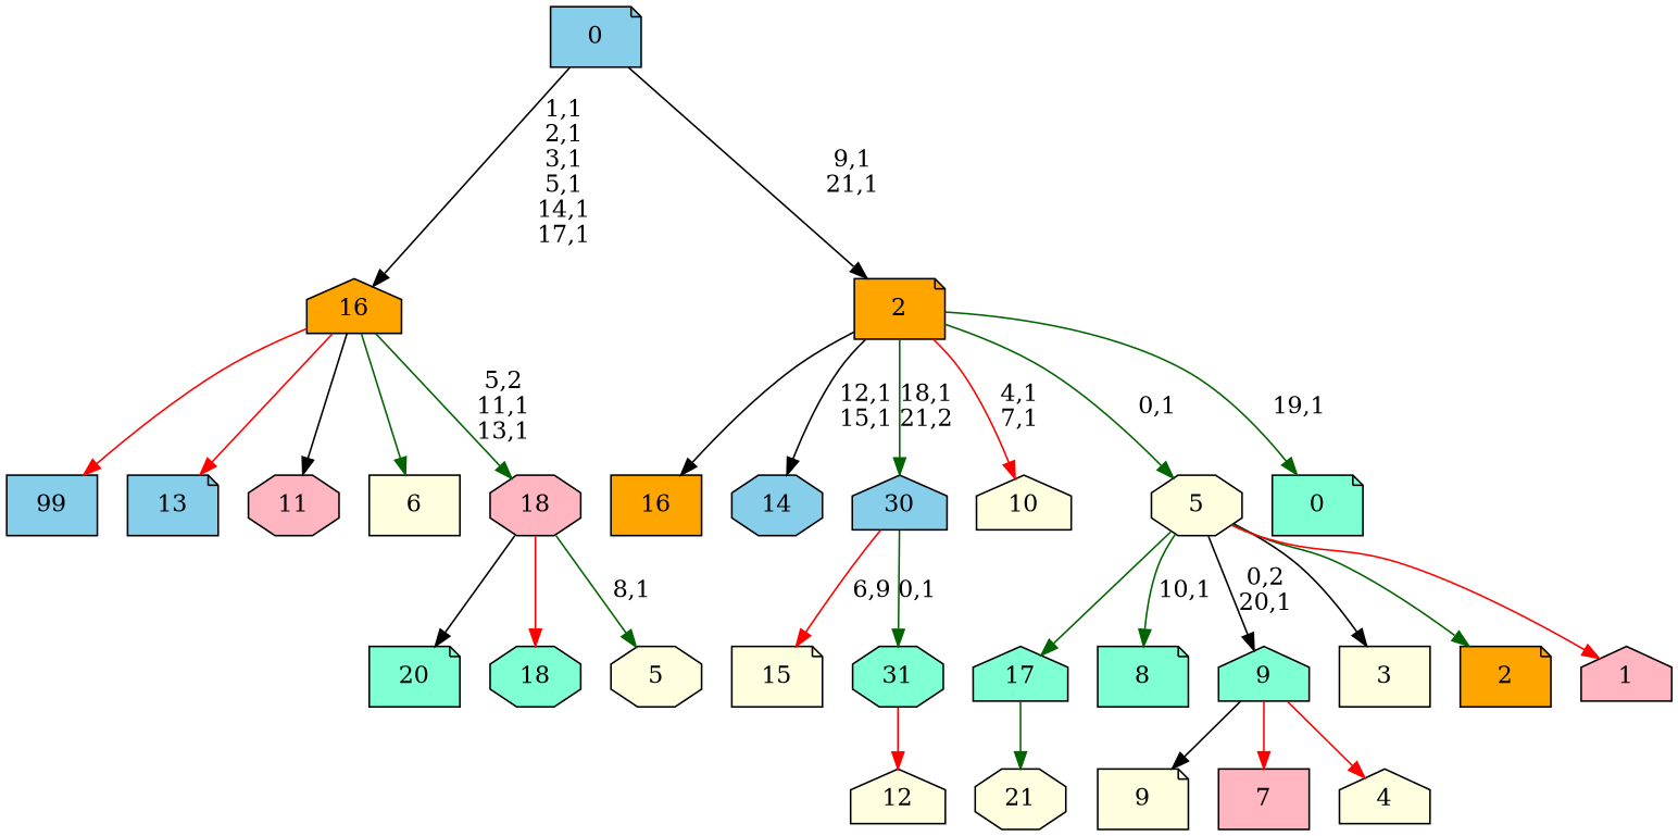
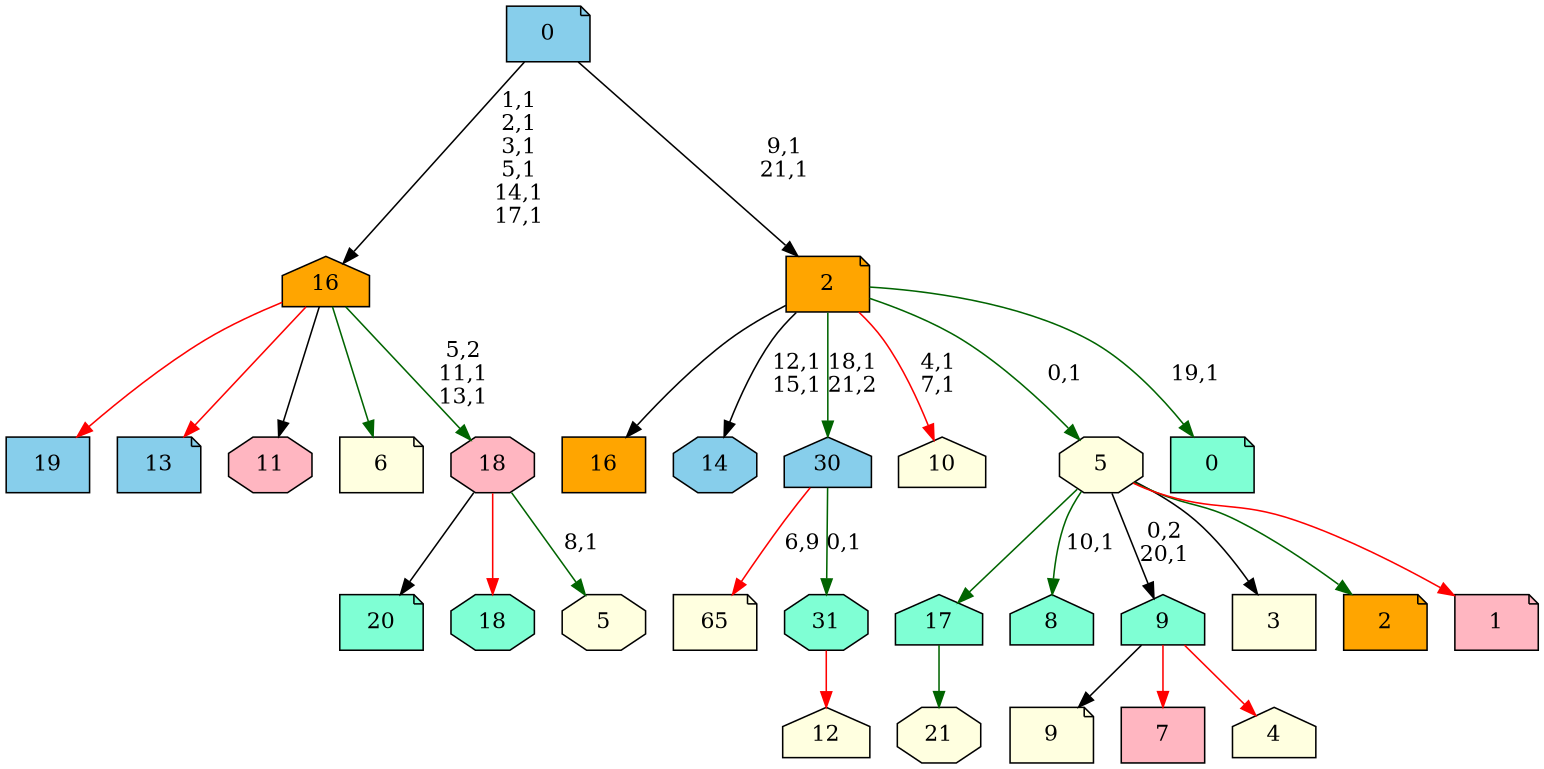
  digraph {
    node [fillcolor=lightyellow shape=note style=filled]
    edge [color=darkgreen]
    n1 [label=21 shape=octagon]
    n2 [fillcolor=aquamarine label=20]
-   n3 [fillcolor=skyblue label=99 shape=box]
+   n3 [fillcolor=skyblue label=19 shape=box]
    n4 [fillcolor=aquamarine label=18 shape=octagon]
    n5 [fillcolor=aquamarine label=17 shape=house]
    n6 [fillcolor=orange label=16 shape=box]
-   n7 [label=15]
+   n7 [label=65]
    n8 [fillcolor=skyblue label=14 shape=octagon]
    n9 [fillcolor=skyblue label=13]
    n10 [label=12 shape=house]
    31 [fillcolor=aquamarine shape=octagon]
    30 [fillcolor=skyblue shape=house]
    n13 [fillcolor=lightpink label=11 shape=octagon]
    n14 [label=10 shape=house]
    n15 [label=9]
-   n16 [fillcolor=aquamarine label=8]
+   n16 [fillcolor=aquamarine label=8 shape=house]
    n17 [fillcolor=lightpink label=7 shape=box]
-   n18 [label=6 shape=box]
+   n18 [label=6]
    n19 [label=5 shape=octagon]
    18 [fillcolor=lightpink shape=octagon]
    16 [fillcolor=orange shape=house]
    n22 [label=4 shape=house]
    9 [fillcolor=aquamarine shape=house]
    n24 [label=3 shape=box]
    n25 [fillcolor=orange label=2]
-   n26 [fillcolor=lightpink label=1 shape=house]
+   n26 [fillcolor=lightpink label=1]
    5 [shape=octagon]
    n28 [fillcolor=aquamarine label=0]
    2 [fillcolor=orange]
    0 [fillcolor=skyblue]
    n5 -> n1
    31 -> n10 [color=red]
    30 -> n7 [color=red label="6,9"]
    30 -> 31 [label="0,1"]
    18 -> n2 [color=black]
    18 -> n4 [color=red]
    18 -> n19 [label="8,1"]
    16 -> n3 [color=red]
    16 -> n9 [color=red]
    16 -> n13 [color=black]
    16 -> n18
    16 -> 18 [label="5,2\n11,1\n13,1"]
    9 -> n15 [color=black]
    9 -> n17 [color=red]
    9 -> n22 [color=red]
    5 -> n5
    5 -> n16 [label="10,1"]
    5 -> 9 [color=black label="0,2\n20,1"]
    5 -> n24 [color=black]
    5 -> n25
    5 -> n26 [color=red]
    2 -> n6 [color=black]
    2 -> n8 [color=black label="12,1\n15,1"]
    2 -> 30 [label="18,1\n21,2"]
    2 -> n14 [color=red label="4,1\n7,1"]
    2 -> 5 [label="0,1"]
    2 -> n28 [label="19,1"]
    0 -> 16 [color=black label="1,1\n2,1\n3,1\n5,1\n14,1\n17,1"]
    0 -> 2 [color=black label="9,1\n21,1"]
  }
